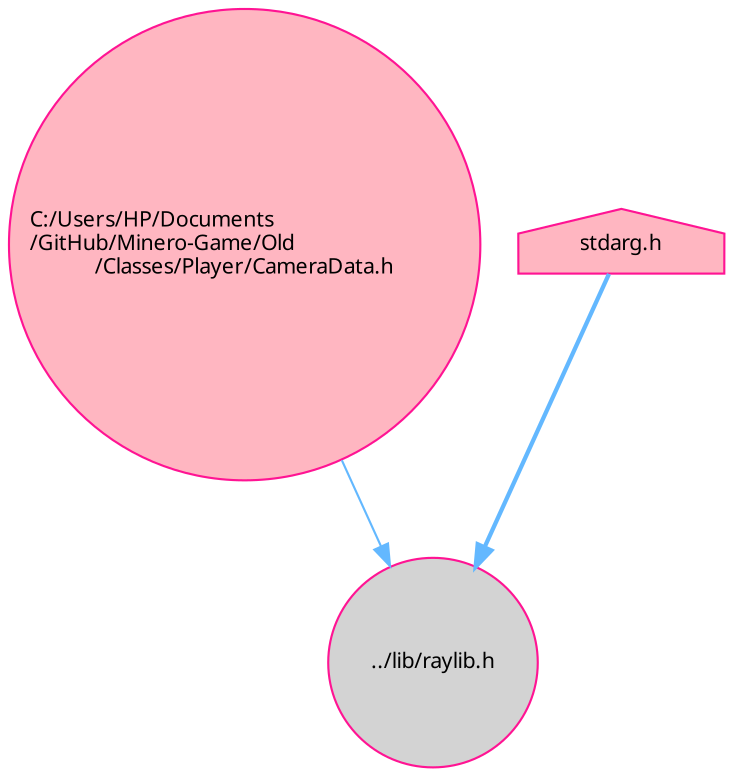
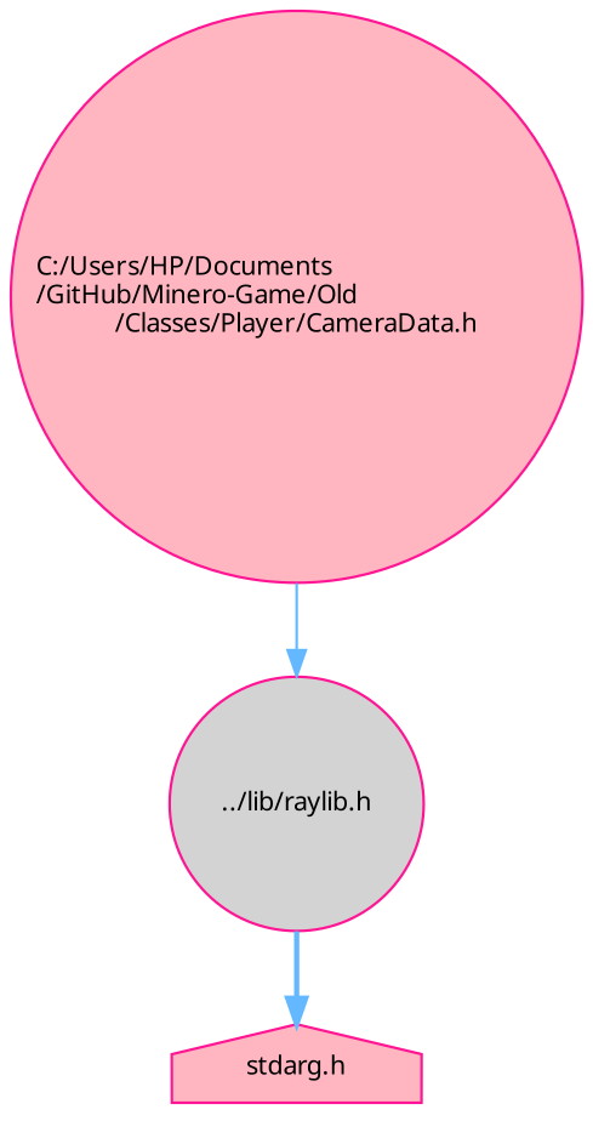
  digraph {
    fontname="Noto Sans"
    node [color=deeppink fillcolor=lightpink fontname="Noto Sans" fontsize=10 shape=circle style=filled]
    edge [color=steelblue1 fontname="Noto Sans" fontsize=10 labelfontname=Helvetica labelfontsize=10]
    n1 [fontcolor=black height=0.2 label="C:/Users/HP/Documents\l/GitHub/Minero-Game/Old\l/Classes/Player/CameraData.h" width=0.4]
    n2 [fillcolor=lightgrey height=0.2 label="../lib/raylib.h" width=0.4]
    n3 [height=0.2 label="stdarg.h" shape=house width=0.4]
    n1 -> n2 [style=solid]
-   n3 -> n2 [style=bold]
+   n2 -> n3 [style=bold]
  }
